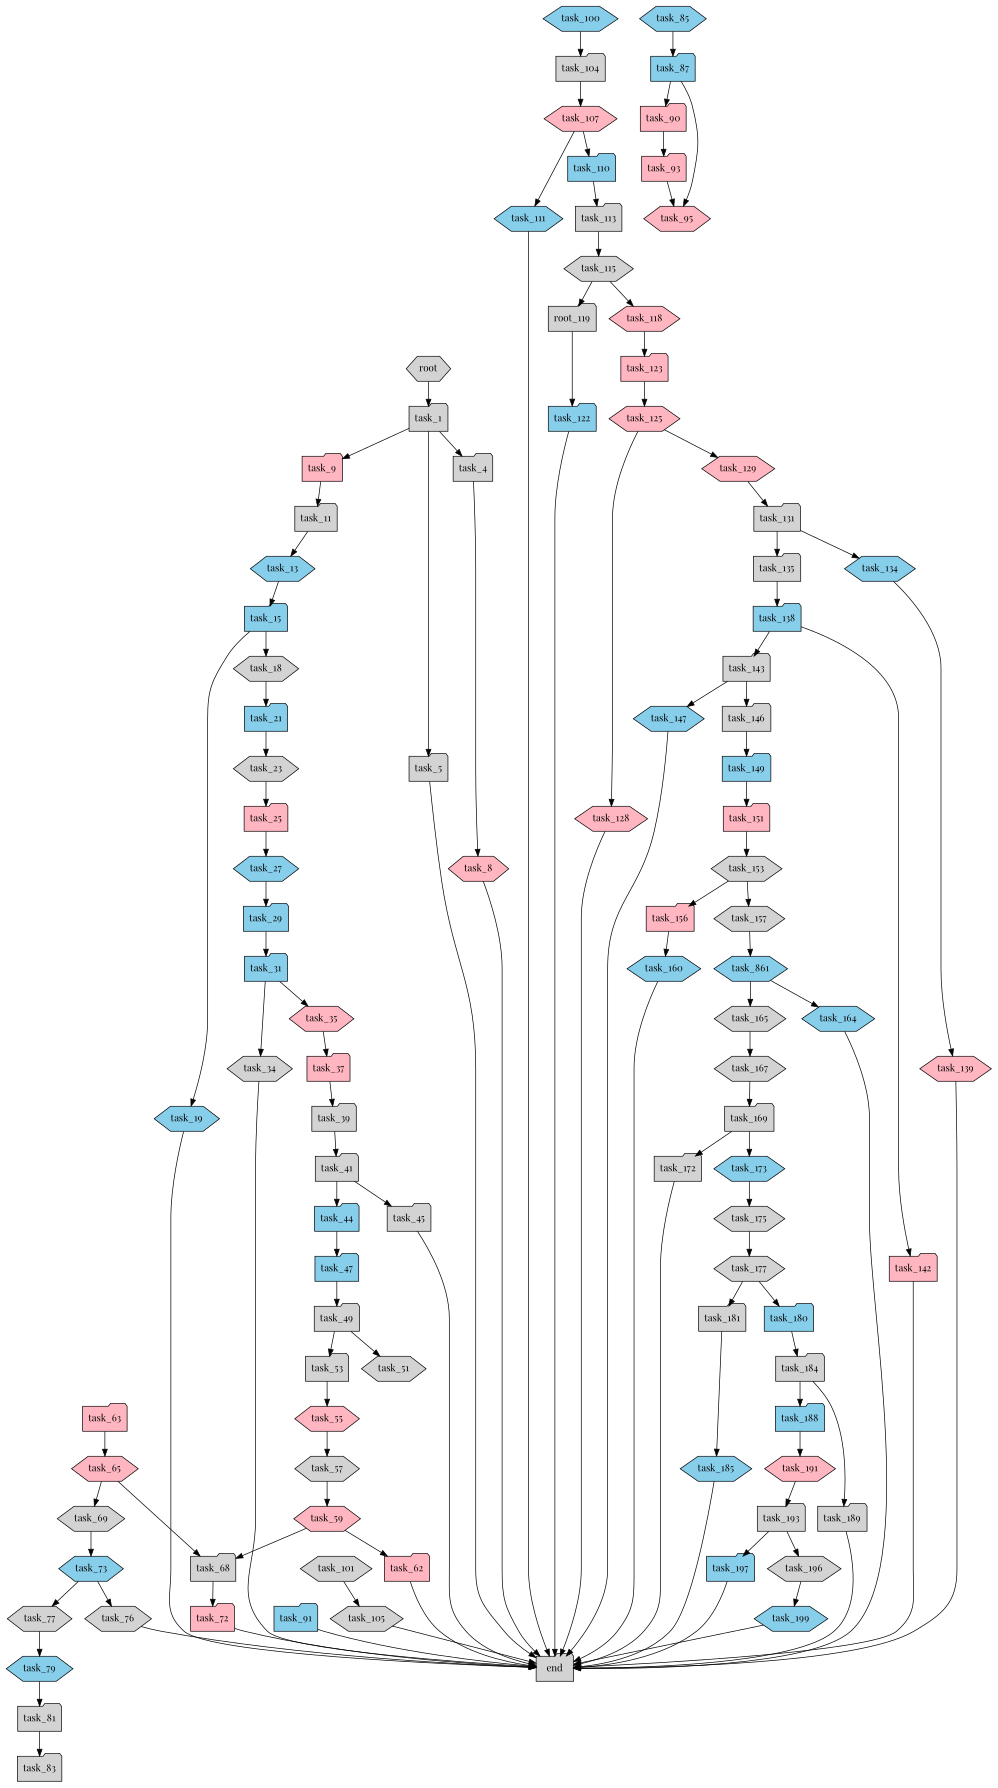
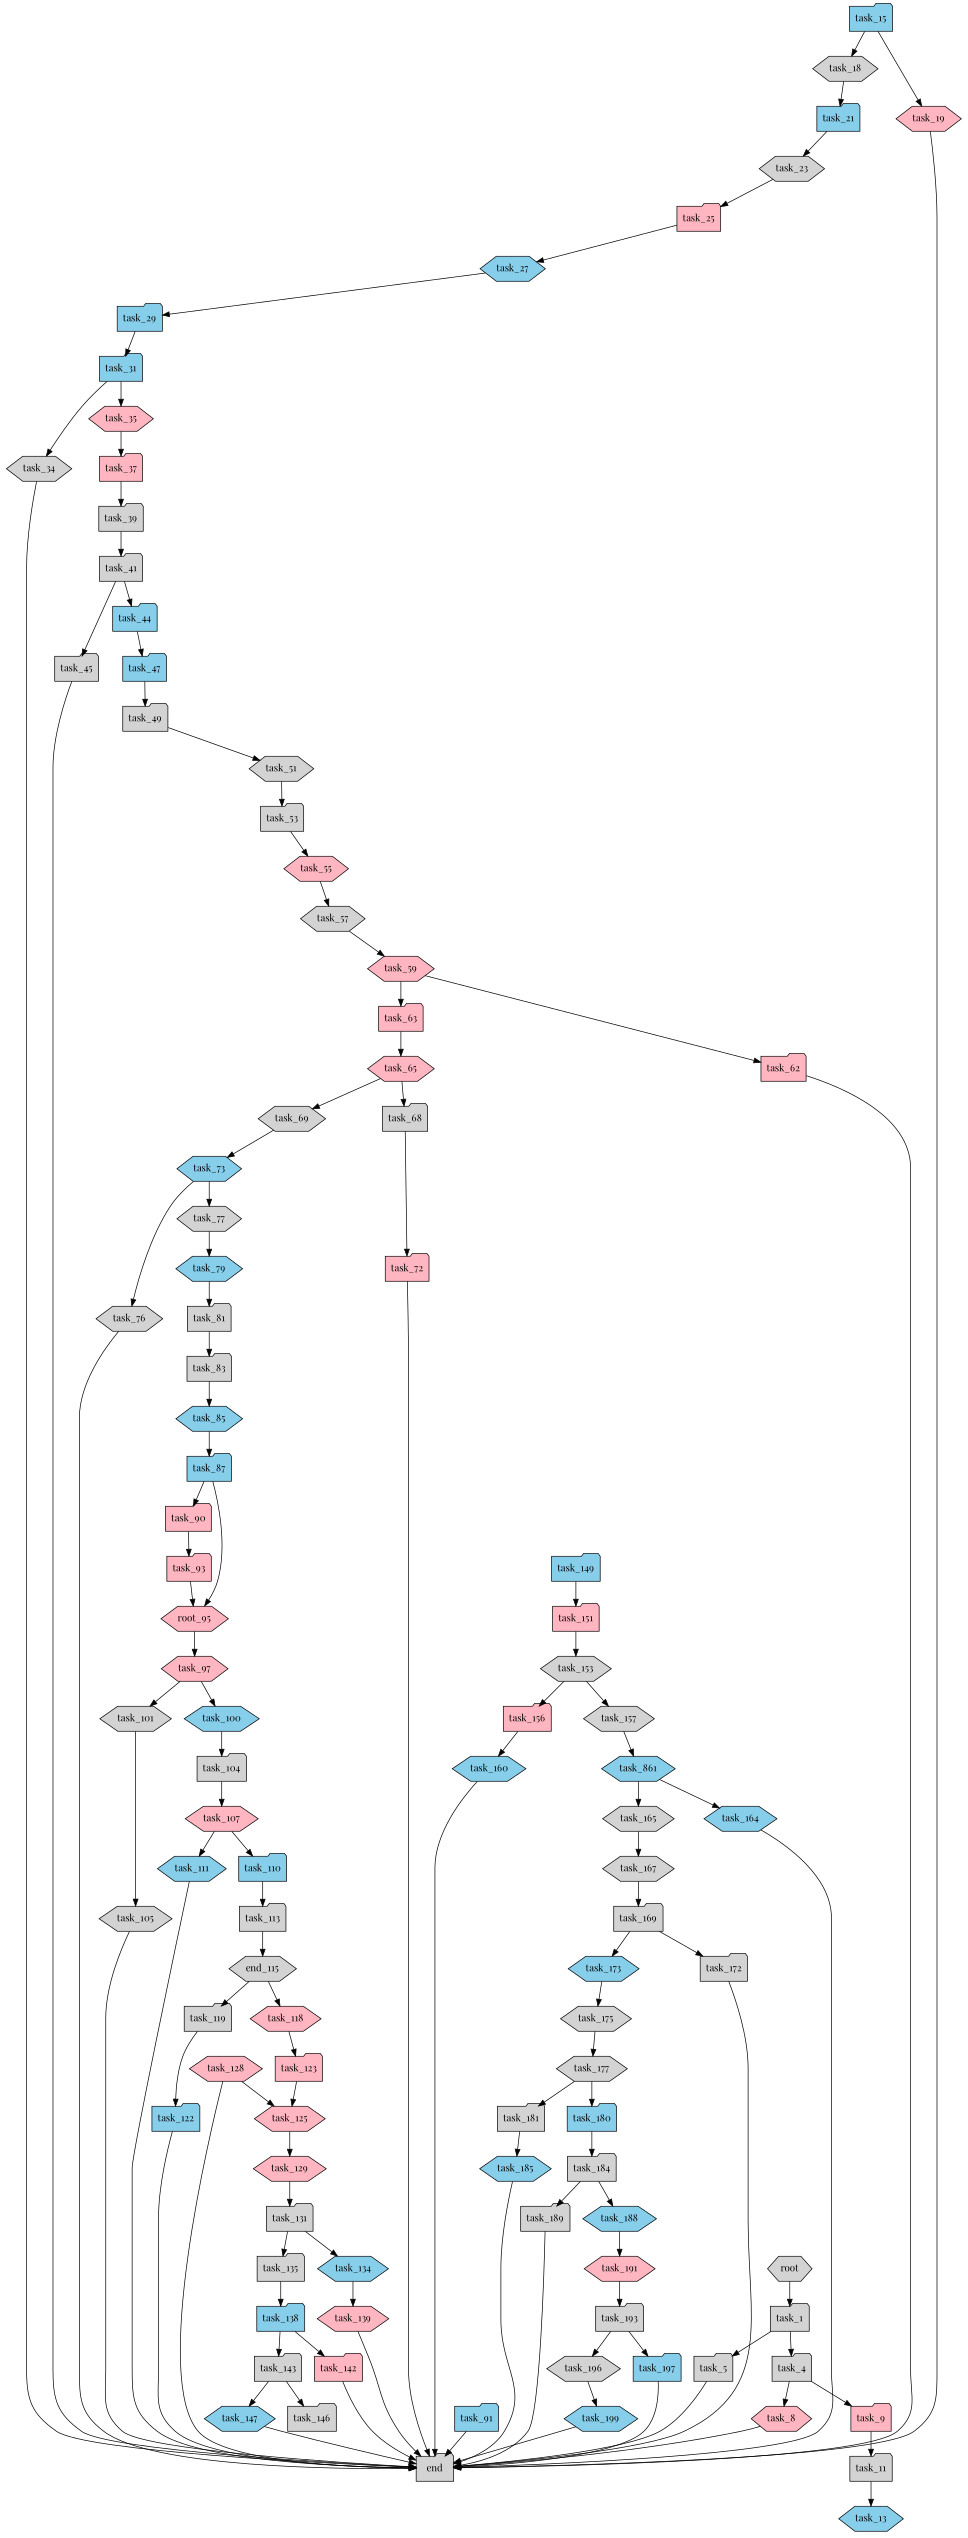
  digraph {
    fontname="Playfair Display"
    node [fillcolor=lightgrey fontname="Playfair Display" shape=folder style=filled]
    edge [fontname="Playfair Display"]
    root [shape=hexagon]
    task_1
    task_4
    task_5
    task_8 [fillcolor=lightpink shape=hexagon]
    task_9 [fillcolor=lightpink]
    end
    task_11
    task_13 [fillcolor=skyblue shape=hexagon]
    task_15 [fillcolor=skyblue]
    task_18 [shape=hexagon]
-   task_19 [fillcolor=skyblue shape=hexagon]
+   task_19 [fillcolor=lightpink shape=hexagon]
    task_21 [fillcolor=skyblue]
    task_23 [shape=hexagon]
    task_25 [fillcolor=lightpink]
    task_27 [fillcolor=skyblue shape=hexagon]
    task_29 [fillcolor=skyblue]
    task_31 [fillcolor=skyblue]
    task_34 [shape=hexagon]
    task_35 [fillcolor=lightpink shape=hexagon]
    task_37 [fillcolor=lightpink]
    task_39
    task_41
    task_44 [fillcolor=skyblue]
    task_45
    task_47 [fillcolor=skyblue]
    task_49
    task_51 [shape=hexagon]
    task_53
    task_55 [fillcolor=lightpink shape=hexagon]
    task_57 [shape=hexagon]
    task_59 [fillcolor=lightpink shape=hexagon]
    task_62 [fillcolor=lightpink]
    task_63 [fillcolor=lightpink]
    task_65 [fillcolor=lightpink shape=hexagon]
    task_68
    task_69 [shape=hexagon]
    task_72 [fillcolor=lightpink]
    task_73 [fillcolor=skyblue shape=hexagon]
    task_76 [shape=hexagon]
    task_77 [shape=hexagon]
    task_79 [fillcolor=skyblue shape=hexagon]
    task_81
    task_83
    task_85 [fillcolor=skyblue shape=hexagon]
    task_87 [fillcolor=skyblue]
    task_90 [fillcolor=lightpink]
-   task_95 [fillcolor=lightpink shape=hexagon]
+   task_95 [fillcolor=lightpink shape=hexagon label=root_95]
    task_93 [fillcolor=lightpink]
    task_91 [fillcolor=skyblue]
+   task_97 [fillcolor=lightpink shape=hexagon]
    task_100 [fillcolor=skyblue shape=hexagon]
    task_101 [shape=hexagon]
    task_104
    task_105 [shape=hexagon]
    task_107 [fillcolor=lightpink shape=hexagon]
    task_110 [fillcolor=skyblue]
    task_111 [fillcolor=skyblue shape=hexagon]
    task_113
-   task_115 [shape=hexagon]
+   task_115 [shape=hexagon label=end_115]
    task_118 [fillcolor=lightpink shape=hexagon]
-   task_119 [label=root_119]
+   task_119
    task_123 [fillcolor=lightpink]
    task_122 [fillcolor=skyblue]
    task_125 [fillcolor=lightpink shape=hexagon]
    task_128 [fillcolor=lightpink shape=hexagon]
    task_129 [fillcolor=lightpink shape=hexagon]
    task_131
    task_134 [fillcolor=skyblue shape=hexagon]
    task_135
    task_139 [fillcolor=lightpink shape=hexagon]
    task_138 [fillcolor=skyblue]
    task_142 [fillcolor=lightpink]
    task_143
    task_146
    task_147 [fillcolor=skyblue shape=hexagon]
    task_149 [fillcolor=skyblue]
    task_151 [fillcolor=lightpink]
    task_153 [shape=hexagon]
    task_156 [fillcolor=lightpink]
    task_157 [shape=hexagon]
    task_160 [fillcolor=skyblue shape=hexagon]
    n83 [fillcolor=skyblue label=task_861 shape=hexagon]
    task_164 [fillcolor=skyblue shape=hexagon]
    task_165 [shape=hexagon]
    task_167 [shape=hexagon]
    task_169
    task_172
    task_173 [fillcolor=skyblue shape=hexagon]
    task_175 [shape=hexagon]
    task_177 [shape=hexagon]
    task_180 [fillcolor=skyblue]
    task_181
    task_184
    task_185 [fillcolor=skyblue shape=hexagon]
-   task_188 [fillcolor=skyblue]
+   task_188 [fillcolor=skyblue shape=hexagon]
    task_189
    task_191 [fillcolor=lightpink shape=hexagon]
    task_193
    task_196 [shape=hexagon]
    task_197 [fillcolor=skyblue]
    task_199 [fillcolor=skyblue shape=hexagon]
    root -> task_1
    task_1 -> task_4
    task_1 -> task_5
    task_4 -> task_8
-   task_1 -> task_9
+   task_4 -> task_9
    task_5 -> end
    task_8 -> end
    task_9 -> task_11
    task_11 -> task_13
-   task_13 -> task_15
    task_15 -> task_18
    task_15 -> task_19
    task_18 -> task_21
    task_19 -> end
    task_21 -> task_23
    task_23 -> task_25
    task_25 -> task_27
    task_27 -> task_29
    task_29 -> task_31
    task_31 -> task_34
    task_31 -> task_35
    task_34 -> end
    task_35 -> task_37
    task_37 -> task_39
    task_39 -> task_41
    task_41 -> task_44
    task_41 -> task_45
    task_44 -> task_47
    task_45 -> end
    task_47 -> task_49
    task_49 -> task_51
-   task_49 -> task_53
+   task_51 -> task_53
    task_53 -> task_55
    task_55 -> task_57
    task_57 -> task_59
    task_59 -> task_62
-   task_59 -> task_68
+   task_59 -> task_63
    task_62 -> end
    task_63 -> task_65
    task_65 -> task_68
    task_65 -> task_69
    task_68 -> task_72
    task_69 -> task_73
    task_72 -> end
    task_73 -> task_76
    task_73 -> task_77
    task_76 -> end
    task_77 -> task_79
    task_79 -> task_81
    task_81 -> task_83
+   task_83 -> task_85
    task_85 -> task_87
    task_87 -> task_90
    task_87 -> task_95
    task_90 -> task_93
+   task_95 -> task_97
    task_93 -> task_95
    task_91 -> end
+   task_97 -> task_100
+   task_97 -> task_101
    task_100 -> task_104
    task_101 -> task_105
    task_104 -> task_107
    task_105 -> end
    task_107 -> task_110
    task_107 -> task_111
    task_110 -> task_113
    task_111 -> end
    task_113 -> task_115
    task_115 -> task_118
    task_115 -> task_119
    task_118 -> task_123
    task_119 -> task_122
    task_123 -> task_125
    task_122 -> end
-   task_125 -> task_128
+   task_128 -> task_125
    task_125 -> task_129
    task_128 -> end
    task_129 -> task_131
    task_131 -> task_134
    task_131 -> task_135
    task_134 -> task_139
    task_135 -> task_138
    task_139 -> end
    task_138 -> task_142
    task_138 -> task_143
    task_142 -> end
    task_143 -> task_146
    task_143 -> task_147
-   task_146 -> task_149
    task_147 -> end
    task_149 -> task_151
    task_151 -> task_153
    task_153 -> task_156
    task_153 -> task_157
    task_156 -> task_160
    task_157 -> n83
    task_160 -> end
    n83 -> task_164
    n83 -> task_165
    task_164 -> end
    task_165 -> task_167
    task_167 -> task_169
    task_169 -> task_172
    task_169 -> task_173
    task_172 -> end
    task_173 -> task_175
    task_175 -> task_177
    task_177 -> task_180
    task_177 -> task_181
    task_180 -> task_184
    task_181 -> task_185
    task_184 -> task_188
    task_184 -> task_189
    task_185 -> end
    task_188 -> task_191
    task_189 -> end
    task_191 -> task_193
    task_193 -> task_196
    task_193 -> task_197
    task_196 -> task_199
    task_197 -> end
    task_199 -> end
  }
